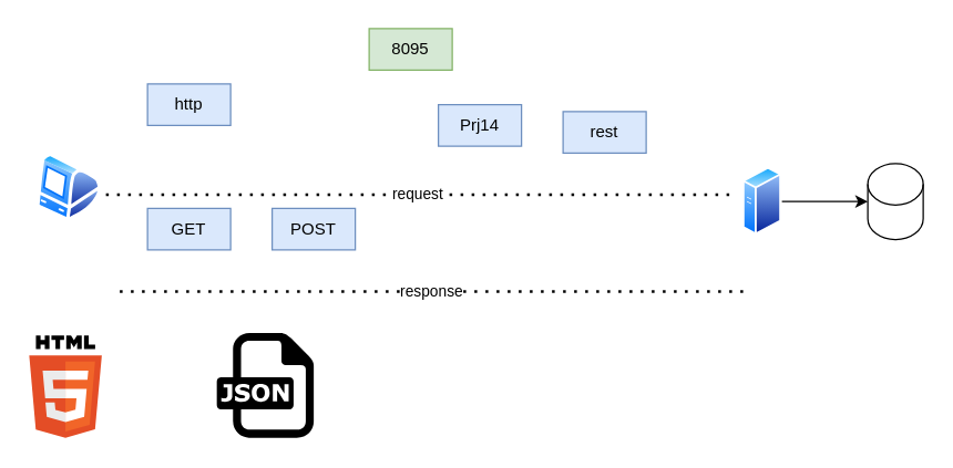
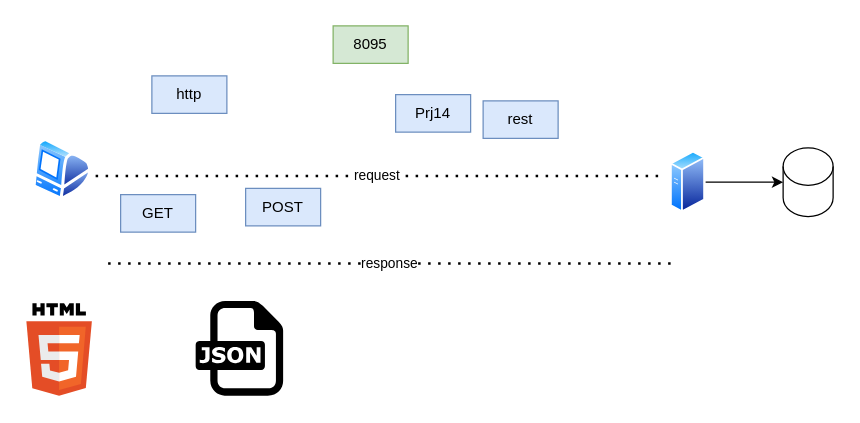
  <mxCell id="0" />
  <mxCell id="1" parent="0" />
  <mxCell id="2" value="request" style="endArrow=none;dashed=1;html=1;dashPattern=1 3;strokeWidth=2;rounded=0;" edge="1" parent="1"><mxGeometry width="50" height="50" relative="1" as="geometry"><mxPoint x="76" y="140" as="sourcePoint" /><mxPoint x="526" y="140" as="targetPoint" /></mxGeometry></mxCell>
  <mxCell id="3" value="" style="aspect=fixed;perimeter=ellipsePerimeter;html=1;align=center;shadow=0;dashed=0;spacingTop=3;image;image=img/lib/active_directory/mac_client.svg;" vertex="1" parent="1"><mxGeometry x="26" y="110" width="47" height="50" as="geometry" /></mxCell>
  <mxCell id="4" value="" style="edgeStyle=orthogonalEdgeStyle;rounded=0;orthogonalLoop=1;jettySize=auto;html=1;" edge="1" parent="1" source="5" target="12"><mxGeometry relative="1" as="geometry" /></mxCell>
  <mxCell id="5" value="" style="aspect=fixed;perimeter=ellipsePerimeter;html=1;align=center;shadow=0;dashed=0;spacingTop=3;image;image=img/lib/active_directory/generic_server.svg;" vertex="1" parent="1"><mxGeometry x="536" y="120" width="28.0" height="50" as="geometry" /></mxCell>
- <mxCell id="6" value="http" style="text;html=1;strokeColor=#6c8ebf;fillColor=#dae8fc;align=center;verticalAlign=middle;whiteSpace=wrap;rounded=0;" vertex="1" parent="1"><mxGeometry x="106" y="60" width="60" height="30" as="geometry" /></mxCell>
+ <mxCell id="6" value="http" style="text;html=1;strokeColor=#6c8ebf;fillColor=#dae8fc;align=center;verticalAlign=middle;whiteSpace=wrap;rounded=0;" vertex="1" parent="1"><mxGeometry x="121" y="60" width="60" height="30" as="geometry" /></mxCell>
  <mxCell id="7" value="8095" style="text;html=1;strokeColor=#82b366;fillColor=#d5e8d4;align=center;verticalAlign=middle;whiteSpace=wrap;rounded=0;" vertex="1" parent="1"><mxGeometry x="266" y="20" width="60" height="30" as="geometry" /></mxCell>
  <mxCell id="8" value="Prj14" style="text;html=1;strokeColor=#6c8ebf;fillColor=#dae8fc;align=center;verticalAlign=middle;whiteSpace=wrap;rounded=0;" vertex="1" parent="1"><mxGeometry x="316" y="75" width="60" height="30" as="geometry" /></mxCell>
- <mxCell id="9" value="rest" style="text;html=1;strokeColor=#6c8ebf;fillColor=#dae8fc;align=center;verticalAlign=middle;whiteSpace=wrap;rounded=0;" vertex="1" parent="1"><mxGeometry x="406" y="80" width="60" height="30" as="geometry" /></mxCell>
- <mxCell id="10" value="GET" style="text;html=1;strokeColor=#6c8ebf;fillColor=#dae8fc;align=center;verticalAlign=middle;whiteSpace=wrap;rounded=0;" vertex="1" parent="1"><mxGeometry x="106" y="150" width="60" height="30" as="geometry" /></mxCell>
+ <mxCell id="9" value="rest" style="text;html=1;strokeColor=#6c8ebf;fillColor=#dae8fc;align=center;verticalAlign=middle;whiteSpace=wrap;rounded=0;" vertex="1" parent="1"><mxGeometry x="386" y="80" width="60" height="30" as="geometry" /></mxCell>
+ <mxCell id="10" value="GET" style="text;html=1;strokeColor=#6c8ebf;fillColor=#dae8fc;align=center;verticalAlign=middle;whiteSpace=wrap;rounded=0;" vertex="1" parent="1"><mxGeometry x="96" y="155" width="60" height="30" as="geometry" /></mxCell>
  <mxCell id="11" value="POST" style="text;html=1;strokeColor=#6c8ebf;fillColor=#dae8fc;align=center;verticalAlign=middle;whiteSpace=wrap;rounded=0;" vertex="1" parent="1"><mxGeometry x="196" y="150" width="60" height="30" as="geometry" /></mxCell>
  <mxCell id="12" value="" style="shape=cylinder3;whiteSpace=wrap;html=1;boundedLbl=1;backgroundOutline=1;size=15;" vertex="1" parent="1"><mxGeometry x="626" y="117.5" width="40" height="55" as="geometry" /></mxCell>
  <mxCell id="13" value="response" style="endArrow=none;dashed=1;html=1;dashPattern=1 3;strokeWidth=2;rounded=0;" edge="1" parent="1"><mxGeometry width="50" height="50" relative="1" as="geometry"><mxPoint x="86" y="210" as="sourcePoint" /><mxPoint x="536" y="210" as="targetPoint" /></mxGeometry></mxCell>
  <mxCell id="14" value="" style="dashed=0;outlineConnect=0;html=1;align=center;labelPosition=center;verticalLabelPosition=bottom;verticalAlign=top;shape=mxgraph.weblogos.html5" vertex="1" parent="1"><mxGeometry x="20.6" y="241.8" width="52.4" height="74" as="geometry" /></mxCell>
  <mxCell id="15" value="" style="dashed=0;outlineConnect=0;html=1;align=center;labelPosition=center;verticalLabelPosition=bottom;verticalAlign=top;shape=mxgraph.weblogos.json" vertex="1" parent="1"><mxGeometry x="156" y="240" width="70" height="75.8" as="geometry" /></mxCell>
  <mxCell id="16" value="" style="shape=image;html=1;verticalAlign=top;verticalLabelPosition=bottom;labelBackgroundColor=#ffffff;imageAspect=0;aspect=fixed;image=https://cdn4.iconfinder.com/data/icons/scripting-and-programming-languages/512/js-128.png" vertex="1" parent="1"><mxGeometry x="96" y="253.9" width="48" height="48" as="geometry" /></mxCell>
